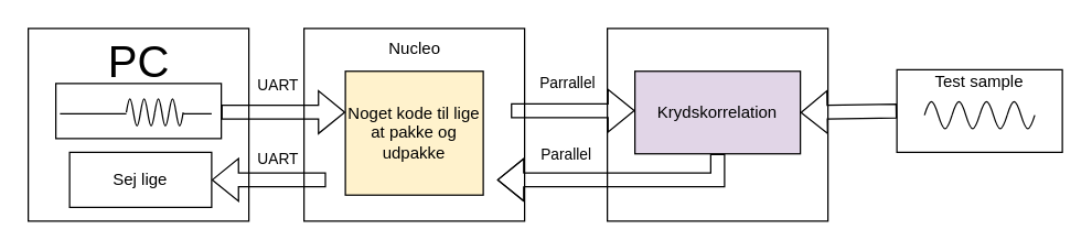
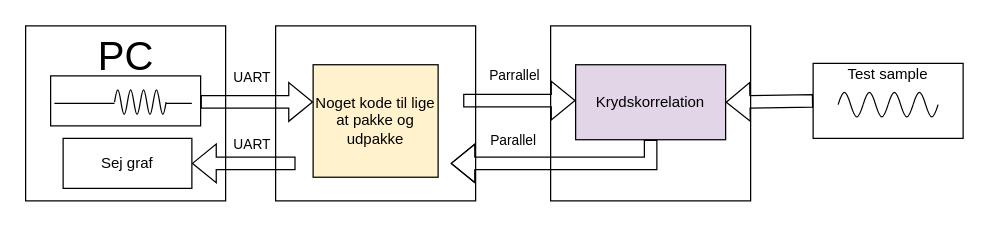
  <mxCell id="0" />
  <mxCell id="1" parent="0" />
  <mxCell id="2" value="" style="rounded=0;whiteSpace=wrap;html=1;" vertex="1" parent="1"><mxGeometry x="20" y="20" width="160" height="140" as="geometry" /></mxCell>
  <mxCell id="3" value="" style="rounded=0;whiteSpace=wrap;html=1;" vertex="1" parent="1"><mxGeometry x="220" y="20" width="160" height="140" as="geometry" /></mxCell>
  <mxCell id="4" value="&lt;font style=&quot;font-size: 32px;&quot;&gt;PC&lt;/font&gt;" style="text;html=1;align=center;verticalAlign=middle;resizable=0;points=[];autosize=1;strokeColor=none;fillColor=none;" vertex="1" parent="1"><mxGeometry x="65" y="20" width="70" height="50" as="geometry" /></mxCell>
- <mxCell id="5" value="&lt;div&gt;Nucleo&lt;/div&gt;" style="text;html=1;align=center;verticalAlign=middle;resizable=0;points=[];autosize=1;strokeColor=none;fillColor=none;" vertex="1" parent="1"><mxGeometry x="270" y="20" width="60" height="30" as="geometry" /></mxCell>
  <mxCell id="6" value="" style="rounded=0;whiteSpace=wrap;html=1;" vertex="1" parent="1"><mxGeometry x="440" y="20" width="160" height="140" as="geometry" /></mxCell>
  <mxCell id="7" value="&lt;div&gt;Test sample&lt;/div&gt;&lt;div&gt;&lt;br&gt;&lt;/div&gt;&lt;div&gt;&lt;br&gt;&lt;/div&gt;&lt;div&gt;&lt;br&gt;&lt;/div&gt;" style="rounded=0;whiteSpace=wrap;html=1;" vertex="1" parent="1"><mxGeometry x="650" y="50" width="120" height="60" as="geometry" /></mxCell>
  <mxCell id="8" value="" style="group" vertex="1" connectable="0" parent="1"><mxGeometry x="670" y="70" width="80" height="26.18" as="geometry" /></mxCell>
  <mxCell id="9" value="" style="pointerEvents=1;verticalLabelPosition=bottom;shadow=0;dashed=0;align=center;html=1;verticalAlign=top;shape=mxgraph.electrical.waveforms.sine_wave;" vertex="1" parent="8"><mxGeometry width="20" height="26.18" as="geometry" /></mxCell>
  <mxCell id="10" value="" style="pointerEvents=1;verticalLabelPosition=bottom;shadow=0;dashed=0;align=center;html=1;verticalAlign=top;shape=mxgraph.electrical.waveforms.sine_wave;" vertex="1" parent="8"><mxGeometry x="20" width="20" height="26.18" as="geometry" /></mxCell>
  <mxCell id="11" value="" style="pointerEvents=1;verticalLabelPosition=bottom;shadow=0;dashed=0;align=center;html=1;verticalAlign=top;shape=mxgraph.electrical.waveforms.sine_wave;" vertex="1" parent="8"><mxGeometry x="40" width="20" height="26.18" as="geometry" /></mxCell>
  <mxCell id="12" value="" style="pointerEvents=1;verticalLabelPosition=bottom;shadow=0;dashed=0;align=center;html=1;verticalAlign=top;shape=mxgraph.electrical.waveforms.sine_wave;" vertex="1" parent="8"><mxGeometry x="60" width="20" height="26.18" as="geometry" /></mxCell>
  <mxCell id="13" value="" style="rounded=0;whiteSpace=wrap;html=1;" vertex="1" parent="1"><mxGeometry x="40" y="60" width="120" height="40" as="geometry" /></mxCell>
  <mxCell id="14" value="" style="group" vertex="1" connectable="0" parent="1"><mxGeometry x="43" y="68" width="110" height="26.18" as="geometry" /></mxCell>
  <mxCell id="15" value="" style="group" vertex="1" connectable="0" parent="14"><mxGeometry x="48.125" width="41.25" height="26.18" as="geometry" /></mxCell>
  <mxCell id="16" value="" style="pointerEvents=1;verticalLabelPosition=bottom;shadow=0;dashed=0;align=center;html=1;verticalAlign=top;shape=mxgraph.electrical.waveforms.sine_wave;" vertex="1" parent="15"><mxGeometry width="10.312" height="26.18" as="geometry" /></mxCell>
  <mxCell id="17" value="" style="pointerEvents=1;verticalLabelPosition=bottom;shadow=0;dashed=0;align=center;html=1;verticalAlign=top;shape=mxgraph.electrical.waveforms.sine_wave;" vertex="1" parent="15"><mxGeometry x="10.312" width="10.312" height="26.18" as="geometry" /></mxCell>
  <mxCell id="18" value="" style="pointerEvents=1;verticalLabelPosition=bottom;shadow=0;dashed=0;align=center;html=1;verticalAlign=top;shape=mxgraph.electrical.waveforms.sine_wave;" vertex="1" parent="15"><mxGeometry x="20.625" width="10.312" height="26.18" as="geometry" /></mxCell>
  <mxCell id="19" value="" style="pointerEvents=1;verticalLabelPosition=bottom;shadow=0;dashed=0;align=center;html=1;verticalAlign=top;shape=mxgraph.electrical.waveforms.sine_wave;" vertex="1" parent="15"><mxGeometry x="30.938" width="10.312" height="26.18" as="geometry" /></mxCell>
  <mxCell id="20" value="" style="endArrow=none;html=1;rounded=0;" edge="1" parent="14"><mxGeometry width="50" height="50" relative="1" as="geometry"><mxPoint y="14.0" as="sourcePoint" /><mxPoint x="48.125" y="14.0" as="targetPoint" /></mxGeometry></mxCell>
  <mxCell id="21" value="" style="endArrow=none;html=1;rounded=0;" edge="1" parent="14"><mxGeometry width="50" height="50" relative="1" as="geometry"><mxPoint x="89.375" y="14.0" as="sourcePoint" /><mxPoint x="110" y="14.0" as="targetPoint" /></mxGeometry></mxCell>
  <mxCell id="22" value="" style="shape=flexArrow;endArrow=classic;html=1;rounded=0;" edge="1" parent="1"><mxGeometry width="50" height="50" relative="1" as="geometry"><mxPoint x="160" y="80.85" as="sourcePoint" /><mxPoint x="250" y="80.85" as="targetPoint" /></mxGeometry></mxCell>
  <mxCell id="23" value="UART" style="edgeLabel;html=1;align=center;verticalAlign=middle;resizable=0;points=[];" vertex="1" connectable="0" parent="22"><mxGeometry x="-0.305" y="2" relative="1" as="geometry"><mxPoint x="9" y="-18" as="offset" /></mxGeometry></mxCell>
  <mxCell id="24" value="" style="shape=flexArrow;endArrow=classic;html=1;rounded=0;" edge="1" parent="1"><mxGeometry width="50" height="50" relative="1" as="geometry"><mxPoint x="370" y="79.76" as="sourcePoint" /><mxPoint x="460" y="79.76" as="targetPoint" /></mxGeometry></mxCell>
  <mxCell id="25" value="Parrallel" style="edgeLabel;html=1;align=center;verticalAlign=middle;resizable=0;points=[];" vertex="1" connectable="0" parent="24"><mxGeometry x="-0.305" y="2" relative="1" as="geometry"><mxPoint x="9" y="-18" as="offset" /></mxGeometry></mxCell>
  <mxCell id="26" value="Krydskorrelation" style="rounded=0;whiteSpace=wrap;html=1;fillColor=#e1d5e7;" vertex="1" parent="1"><mxGeometry x="460" y="51.09" width="120" height="60" as="geometry" /></mxCell>
  <mxCell id="27" value="" style="shape=flexArrow;endArrow=classic;html=1;rounded=0;" edge="1" parent="1"><mxGeometry width="50" height="50" relative="1" as="geometry"><mxPoint x="236" y="130" as="sourcePoint" /><mxPoint x="153" y="130" as="targetPoint" /></mxGeometry></mxCell>
  <mxCell id="28" value="UART" style="edgeLabel;html=1;align=center;verticalAlign=middle;resizable=0;points=[];" vertex="1" connectable="0" parent="27"><mxGeometry x="-0.305" y="2" relative="1" as="geometry"><mxPoint x="-7" y="-18" as="offset" /></mxGeometry></mxCell>
  <mxCell id="29" value="" style="shape=flexArrow;endArrow=classic;html=1;rounded=0;exitX=0.5;exitY=1;exitDx=0;exitDy=0;" edge="1" parent="1" source="26"><mxGeometry width="50" height="50" relative="1" as="geometry"><mxPoint x="443" y="130" as="sourcePoint" /><mxPoint x="360" y="130" as="targetPoint" /><Array as="points"><mxPoint x="520" y="130" /></Array></mxGeometry></mxCell>
  <mxCell id="30" value="Parallel" style="edgeLabel;html=1;align=center;verticalAlign=middle;resizable=0;points=[];" vertex="1" connectable="0" parent="29"><mxGeometry x="-0.305" y="2" relative="1" as="geometry"><mxPoint x="-67" y="-21" as="offset" /></mxGeometry></mxCell>
  <mxCell id="31" value="Noget kode til lige at pakke og udpakke" style="rounded=0;whiteSpace=wrap;html=1;fillColor=#fff2cc;" vertex="1" parent="1"><mxGeometry x="250" y="51.09" width="100" height="90" as="geometry" /></mxCell>
  <mxCell id="32" value="" style="shape=flexArrow;endArrow=classic;html=1;rounded=0;exitX=0;exitY=0.5;exitDx=0;exitDy=0;entryX=1;entryY=0.5;entryDx=0;entryDy=0;" edge="1" parent="1" source="7" target="26"><mxGeometry width="50" height="50" relative="1" as="geometry"><mxPoint x="490" y="140" as="sourcePoint" /><mxPoint x="540" y="90" as="targetPoint" /></mxGeometry></mxCell>
- <mxCell id="33" value="Sej lige" style="rounded=0;whiteSpace=wrap;html=1;" vertex="1" parent="1"><mxGeometry x="50" y="110" width="103" height="40" as="geometry" /></mxCell>
+ <mxCell id="33" value="Sej graf" style="rounded=0;whiteSpace=wrap;html=1;" vertex="1" parent="1"><mxGeometry x="50" y="110" width="103" height="40" as="geometry" /></mxCell>
